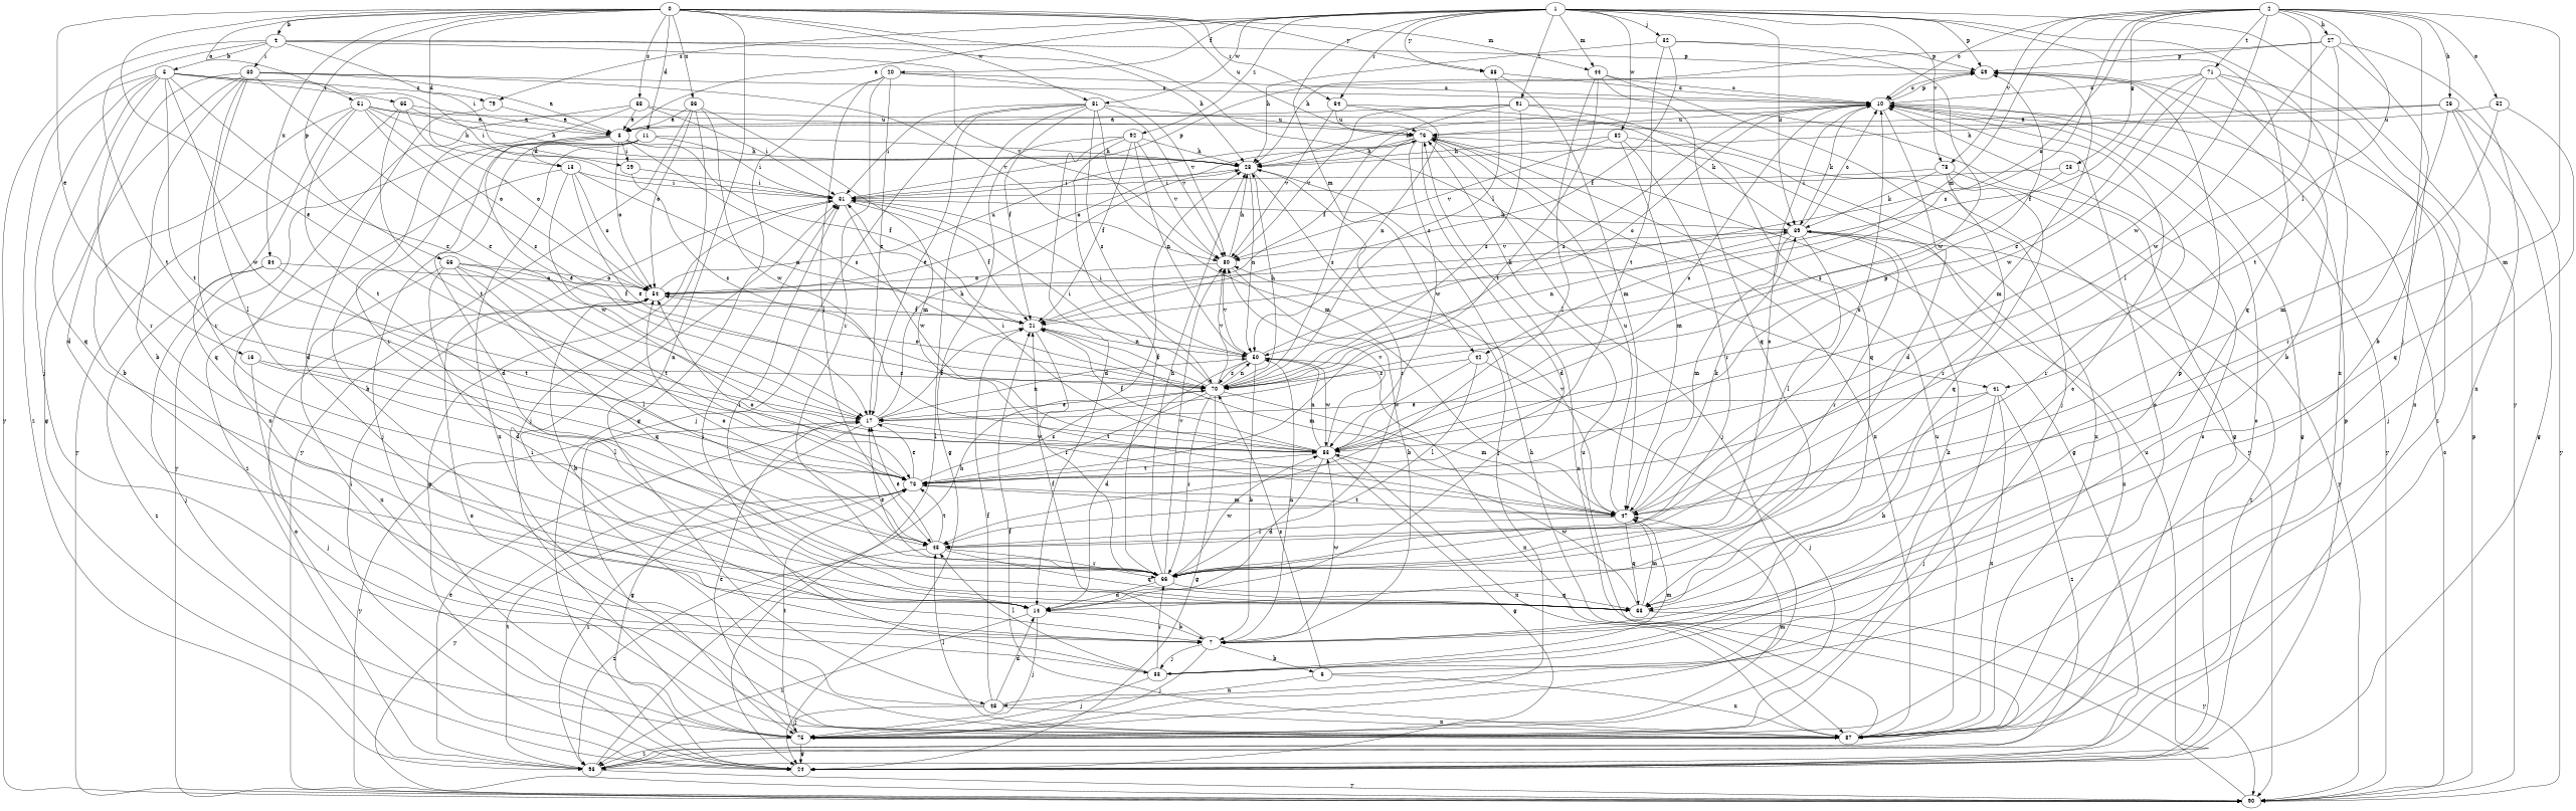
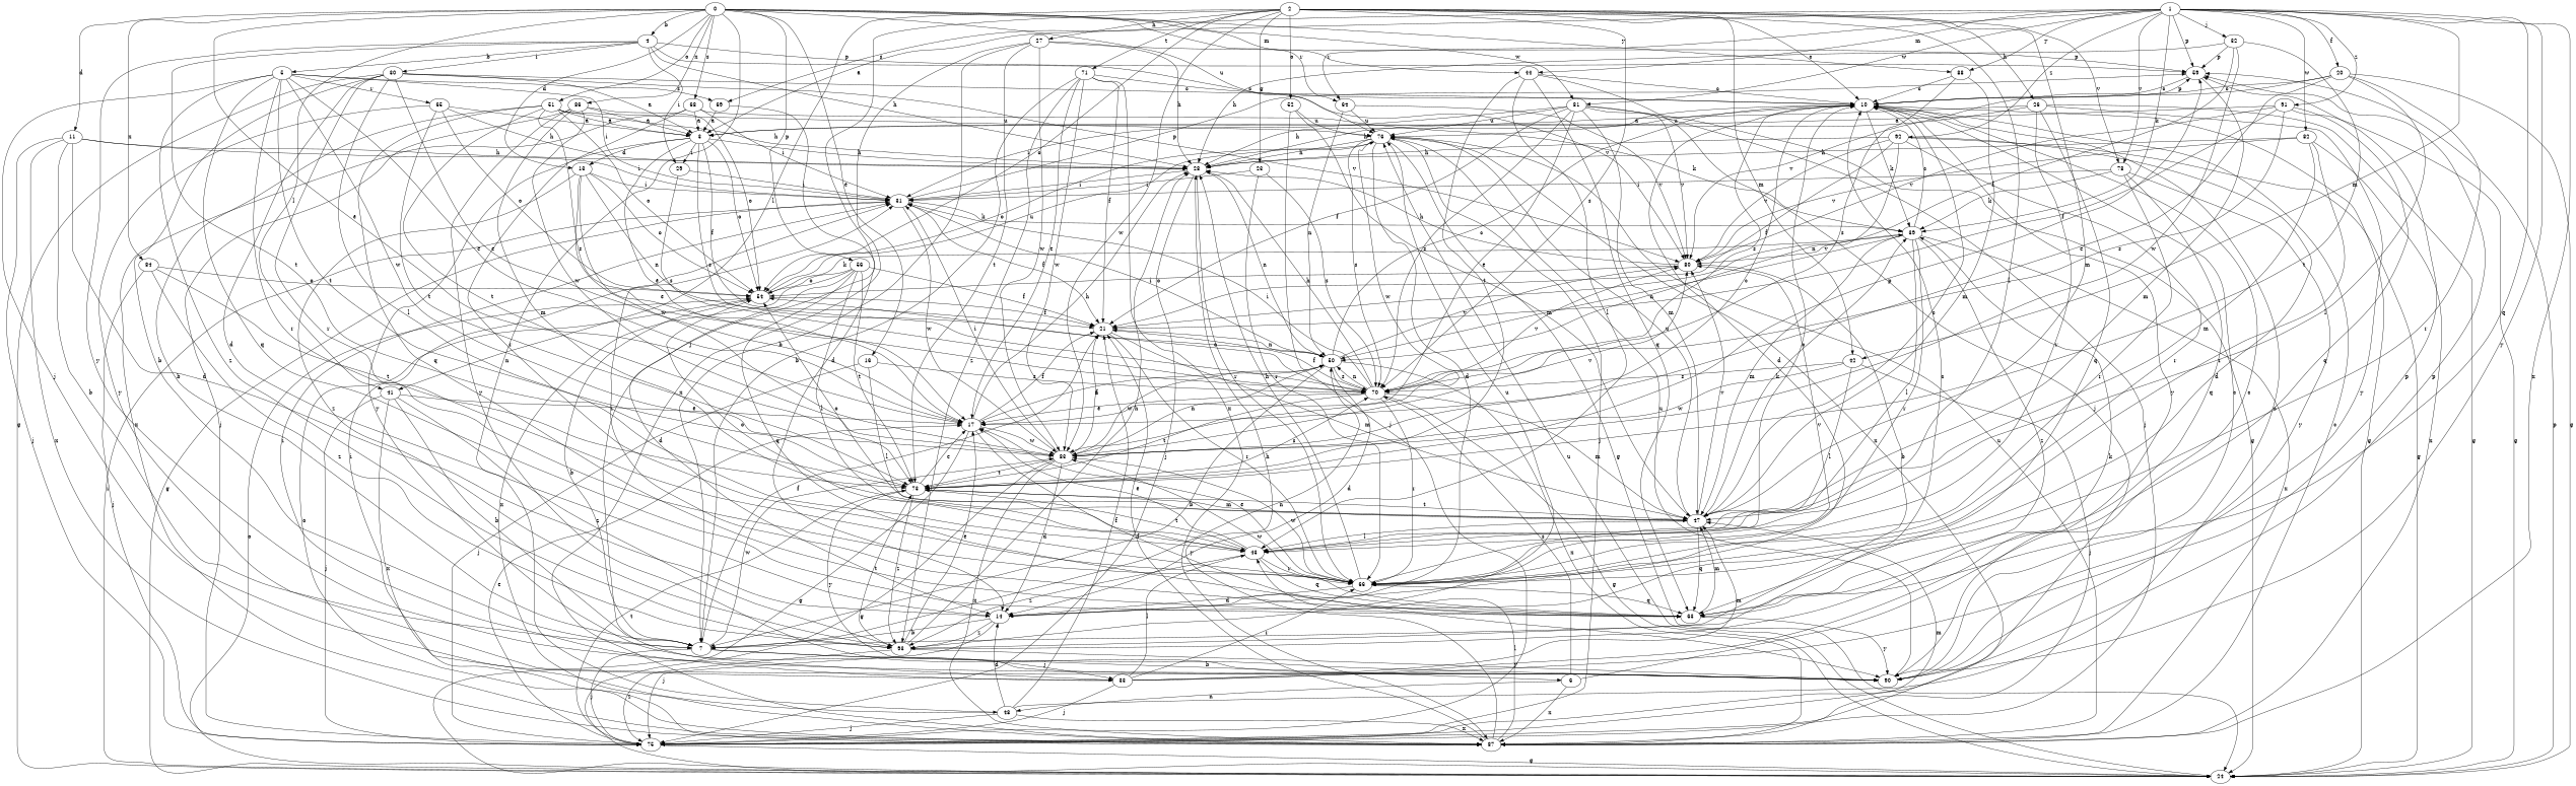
  strict digraph {
    0
    4
    11
    13
    16
    17
    41
    44
    48
    51
    56
    64
    68
    76
    81
    84
    86
    88
    59
    90
    28
    29
    5
    30
    73
    80
    87
    31
    7
    n30 [label=75]
    14
    54
    83
    93
    50
    43
    70
    21
    24
    63
    10
    3
    39
    66
-   69 [label=79]
+   69
    47
    1
    20
    32
    n50 [label=42]
    78
    82
    91
    92
    2
    23
    26
    27
    33
    52
    71
    65
    6
    0 -> 4 [label=b]
    0 -> 11 [label=d]
    0 -> 13 [label=d]
    0 -> 16 [label=e]
    0 -> 17 [label=e]
    0 -> 41 [label=l]
    0 -> 44 [label=m]
    0 -> 48 [label=n]
    0 -> 51 [label=o]
    0 -> 56 [label=p]
    0 -> 64 [label=r]
    0 -> 68 [label=s]
    0 -> 76 [label=u]
    0 -> 81 [label=w]
    0 -> 84 [label=x]
    0 -> 86 [label=x]
    0 -> 88 [label=y]
    4 -> 59 [label=p]
    4 -> 90 [label=y]
    4 -> 28 [label=h]
    4 -> 29 [label=i]
    4 -> 5 [label=b]
    4 -> 30 [label=i]
    4 -> 73 [label=t]
    4 -> 80 [label=v]
    11 -> 28 [label=h]
    11 -> 87 [label=x]
    11 -> 31 [label=i]
    11 -> 7 [label=b]
    11 -> n30 [label=j]
    11 -> 14 [label=d]
    13 -> 17 [label=e]
    13 -> 31 [label=i]
    13 -> 54 [label=o]
    13 -> 83 [label=w]
    13 -> 93 [label=z]
    13 -> 50 [label=n]
    16 -> n30 [label=j]
    16 -> 43 [label=l]
    16 -> 70 [label=s]
    17 -> 90 [label=y]
    17 -> 28 [label=h]
    17 -> 83 [label=w]
    17 -> 50 [label=n]
    17 -> 21 [label=f]
    17 -> 24 [label=g]
    41 -> 17 [label=e]
    41 -> 87 [label=x]
    41 -> 7 [label=b]
    41 -> n30 [label=j]
    41 -> 93 [label=z]
    44 -> 73 [label=t]
    44 -> n30 [label=j]
    44 -> 43 [label=l]
    44 -> 63 [label=q]
    44 -> 10 [label=c]
    48 -> 87 [label=x]
    48 -> 31 [label=i]
    48 -> n30 [label=j]
    48 -> 14 [label=d]
    48 -> 21 [label=f]
    48 -> 10 [label=c]
    51 -> 76 [label=u]
    51 -> 28 [label=h]
    51 -> 73 [label=t]
    51 -> 7 [label=b]
    51 -> 54 [label=o]
    51 -> 70 [label=s]
    51 -> 63 [label=q]
    51 -> 3 [label=a]
    56 -> 73 [label=t]
    56 -> 87 [label=x]
    56 -> 14 [label=d]
    56 -> 54 [label=o]
    56 -> 43 [label=l]
    56 -> 21 [label=f]
    56 -> 63 [label=q]
    64 -> 76 [label=u]
-   64 -> 90 [label=y]
    64 -> 80 [label=v]
    64 -> 50 [label=n]
    68 -> 87 [label=x]
    68 -> 31 [label=i]
    68 -> 3 [label=a]
    68 -> 39 [label=k]
    68 -> 66 [label=r]
    76 -> 28 [label=h]
    76 -> 87 [label=x]
    76 -> n30 [label=j]
    76 -> 14 [label=d]
    76 -> 54 [label=o]
    76 -> 83 [label=w]
    76 -> 70 [label=s]
    76 -> 24 [label=g]
    81 -> 17 [label=e]
    81 -> 76 [label=u]
    81 -> 80 [label=v]
    81 -> 31 [label=i]
    81 -> n30 [label=j]
    81 -> 70 [label=s]
    81 -> 21 [label=f]
-   81 -> 24 [label=l]
+   81 -> 24 [label=g]
    81 -> 47 [label=m]
    84 -> 73 [label=t]
    84 -> n30 [label=j]
    84 -> 54 [label=o]
    84 -> 93 [label=z]
    86 -> 90 [label=y]
    86 -> n30 [label=j]
    86 -> 54 [label=o]
    86 -> 83 [label=w]
    86 -> 3 [label=a]
    86 -> 47 [label=m]
    88 -> 70 [label=s]
    88 -> 10 [label=c]
    88 -> 47 [label=m]
    59 -> 10 [label=c]
    59 -> 47 [label=m]
    90 -> 76 [label=u]
    90 -> 59 [label=p]
    90 -> 10 [label=c]
    28 -> 31 [label=i]
    28 -> n30 [label=j]
    28 -> 50 [label=n]
    28 -> 66 [label=r]
    29 -> 31 [label=i]
    29 -> 70 [label=s]
    5 -> 17 [label=e]
    5 -> 73 [label=t]
    5 -> 31 [label=i]
    5 -> 83 [label=w]
    5 -> 93 [label=z]
    5 -> 63 [label=q]
    5 -> 66 [label=r]
    5 -> 69 [label=s]
    5 -> 33 [label=j]
    5 -> 65 [label=r]
    30 -> 17 [label=e]
    30 -> 80 [label=v]
    30 -> 7 [label=b]
    30 -> 14 [label=d]
    30 -> 43 [label=l]
    30 -> 24 [label=g]
    30 -> 10 [label=c]
    30 -> 3 [label=a]
    30 -> 66 [label=r]
    73 -> 17 [label=e]
    73 -> 59 [label=p]
    73 -> 90 [label=y]
    73 -> 93 [label=z]
    73 -> 70 [label=s]
    73 -> 47 [label=m]
    80 -> 28 [label=h]
    80 -> 7 [label=b]
    80 -> 54 [label=o]
    87 -> 76 [label=u]
    87 -> 28 [label=h]
    87 -> 54 [label=o]
    87 -> 43 [label=l]
    87 -> 21 [label=f]
    87 -> 10 [label=c]
    31 -> 59 [label=p]
    31 -> 83 [label=w]
    31 -> 21 [label=f]
    31 -> 24 [label=g]
    31 -> 39 [label=k]
    7 -> n30 [label=j]
    7 -> 83 [label=w]
    7 -> 50 [label=n]
    7 -> 21 [label=f]
    7 -> 33 [label=j]
    7 -> 6 [label=b]
    n30 -> 17 [label=e]
    n30 -> 73 [label=t]
-   n30 -> 93 [label=z]
+   93 -> n30 [label=z]
    n30 -> 24 [label=g]
    n30 -> 47 [label=m]
    14 -> 7 [label=b]
    14 -> n30 [label=j]
    14 -> 93 [label=z]
    54 -> 76 [label=u]
    54 -> 7 [label=b]
    54 -> 21 [label=f]
    54 -> 39 [label=k]
    83 -> 73 [label=t]
    83 -> 80 [label=v]
    83 -> 87 [label=x]
    83 -> 31 [label=i]
    83 -> 14 [label=d]
    83 -> 50 [label=n]
    83 -> 21 [label=f]
    83 -> 24 [label=g]
    83 -> 10 [label=c]
    93 -> 17 [label=e]
    93 -> 76 [label=u]
    93 -> 90 [label=y]
    93 -> 28 [label=h]
    93 -> 73 [label=t]
    93 -> 10 [label=c]
    50 -> 80 [label=v]
    50 -> 87 [label=x]
    50 -> 31 [label=i]
    50 -> 7 [label=b]
    50 -> 14 [label=d]
    50 -> 83 [label=w]
    50 -> 70 [label=s]
    50 -> 10 [label=c]
    43 -> 17 [label=e]
    43 -> 73 [label=t]
    43 -> 54 [label=o]
    43 -> 93 [label=z]
    43 -> 63 [label=q]
    43 -> 66 [label=r]
    70 -> 17 [label=e]
    70 -> 28 [label=h]
    70 -> 73 [label=t]
    70 -> 80 [label=v]
    70 -> 31 [label=i]
    70 -> 54 [label=o]
    70 -> 50 [label=n]
    70 -> 21 [label=f]
    70 -> 24 [label=g]
    70 -> 66 [label=r]
    70 -> 47 [label=m]
    21 -> 50 [label=n]
    21 -> 66 [label=r]
    21 -> 47 [label=m]
    24 -> 76 [label=u]
    24 -> 59 [label=p]
    24 -> 31 [label=i]
    24 -> 54 [label=o]
    63 -> 90 [label=y]
    63 -> 31 [label=i]
    63 -> 83 [label=w]
    63 -> 47 [label=m]
    10 -> 76 [label=u]
    10 -> 59 [label=p]
    10 -> 90 [label=y]
    10 -> 28 [label=h]
    10 -> 14 [label=d]
    10 -> 70 [label=s]
    10 -> 24 [label=g]
    10 -> 39 [label=k]
    3 -> 13 [label=d]
    3 -> 17 [label=e]
    3 -> 90 [label=y]
    3 -> 28 [label=h]
    3 -> 29 [label=i]
    3 -> 54 [label=o]
    3 -> 70 [label=s]
    3 -> 21 [label=f]
    39 -> 80 [label=v]
    39 -> 87 [label=x]
    39 -> 93 [label=z]
    39 -> 50 [label=n]
    39 -> 43 [label=l]
    39 -> 10 [label=c]
    39 -> 66 [label=r]
    39 -> 47 [label=m]
    66 -> 17 [label=e]
    66 -> 28 [label=h]
    66 -> 80 [label=v]
    66 -> 14 [label=d]
    66 -> 83 [label=w]
    66 -> 63 [label=q]
    66 -> 10 [label=c]
    69 -> 14 [label=d]
    69 -> 3 [label=a]
    47 -> 76 [label=u]
    47 -> 73 [label=t]
    47 -> 80 [label=v]
    47 -> 54 [label=o]
    47 -> 43 [label=l]
    47 -> 63 [label=q]
    47 -> 10 [label=c]
    47 -> 39 [label=k]
    1 -> 44 [label=m]
    1 -> 64 [label=r]
    1 -> 81 [label=w]
    1 -> 88 [label=y]
    1 -> 59 [label=p]
    1 -> 90 [label=y]
    1 -> 87 [label=x]
    1 -> 63 [label=q]
    1 -> 3 [label=a]
    1 -> 39 [label=k]
    1 -> 69 [label=s]
    1 -> 20 [label=f]
    1 -> 32 [label=j]
    1 -> n50 [label=m]
    1 -> 78 [label=v]
    1 -> 82 [label=w]
    1 -> 91 [label=z]
    1 -> 92 [label=z]
    20 -> 17 [label=e]
    20 -> 80 [label=v]
    20 -> 43 [label=l]
    20 -> 24 [label=g]
    20 -> 10 [label=c]
    20 -> 66 [label=r]
    32 -> 59 [label=p]
    32 -> 28 [label=h]
    32 -> 73 [label=t]
    32 -> 83 [label=w]
    32 -> 21 [label=f]
    n50 -> n30 [label=j]
    n50 -> 83 [label=w]
    n50 -> 43 [label=l]
    n50 -> 70 [label=s]
    78 -> 90 [label=y]
    78 -> 31 [label=i]
    78 -> 63 [label=q]
    78 -> 39 [label=k]
    78 -> 66 [label=r]
    82 -> 28 [label=h]
    82 -> 80 [label=v]
    82 -> 87 [label=x]
    82 -> 66 [label=r]
    82 -> 47 [label=m]
    91 -> 80 [label=v]
    91 -> 70 [label=s]
    91 -> 21 [label=f]
    91 -> 24 [label=g]
    91 -> 63 [label=q]
    91 -> 3 [label=a]
    92 -> 28 [label=h]
    92 -> 80 [label=v]
    92 -> 14 [label=d]
    92 -> 50 [label=n]
    92 -> 21 [label=f]
    92 -> 24 [label=g]
    92 -> 66 [label=r]
    2 -> 41 [label=l]
    2 -> 54 [label=o]
    2 -> 83 [label=w]
    2 -> 43 [label=l]
    2 -> 70 [label=s]
    2 -> 10 [label=c]
    2 -> 47 [label=m]
    2 -> n50 [label=m]
    2 -> 78 [label=v]
    2 -> 23 [label=g]
    2 -> 26 [label=h]
    2 -> 27 [label=h]
    2 -> 33 [label=j]
    2 -> 52 [label=o]
    2 -> 71 [label=t]
    23 -> 31 [label=i]
    23 -> 70 [label=s]
    23 -> 66 [label=r]
    26 -> 90 [label=y]
    26 -> 28 [label=h]
    26 -> 24 [label=g]
    26 -> 63 [label=q]
    26 -> 3 [label=a]
    26 -> 66 [label=r]
    27 -> 59 [label=p]
    27 -> 28 [label=h]
    27 -> 73 [label=t]
    27 -> 87 [label=x]
    27 -> 7 [label=b]
    27 -> 83 [label=w]
    33 -> 59 [label=p]
    33 -> 31 [label=i]
    33 -> n30 [label=j]
    33 -> 43 [label=l]
    33 -> 39 [label=k]
    33 -> 66 [label=r]
    33 -> 47 [label=m]
    52 -> 76 [label=u]
    52 -> n30 [label=j]
    52 -> 47 [label=m]
    71 -> 17 [label=e]
    71 -> 87 [label=x]
    71 -> 7 [label=b]
    71 -> 83 [label=w]
    71 -> 93 [label=z]
    71 -> 21 [label=f]
    71 -> 10 [label=c]
    65 -> 90 [label=y]
    65 -> 28 [label=h]
    65 -> 73 [label=t]
    65 -> 54 [label=o]
    65 -> 3 [label=a]
    6 -> 48 [label=n]
    6 -> 87 [label=x]
    6 -> 70 [label=s]
    6 -> 10 [label=c]
  }
